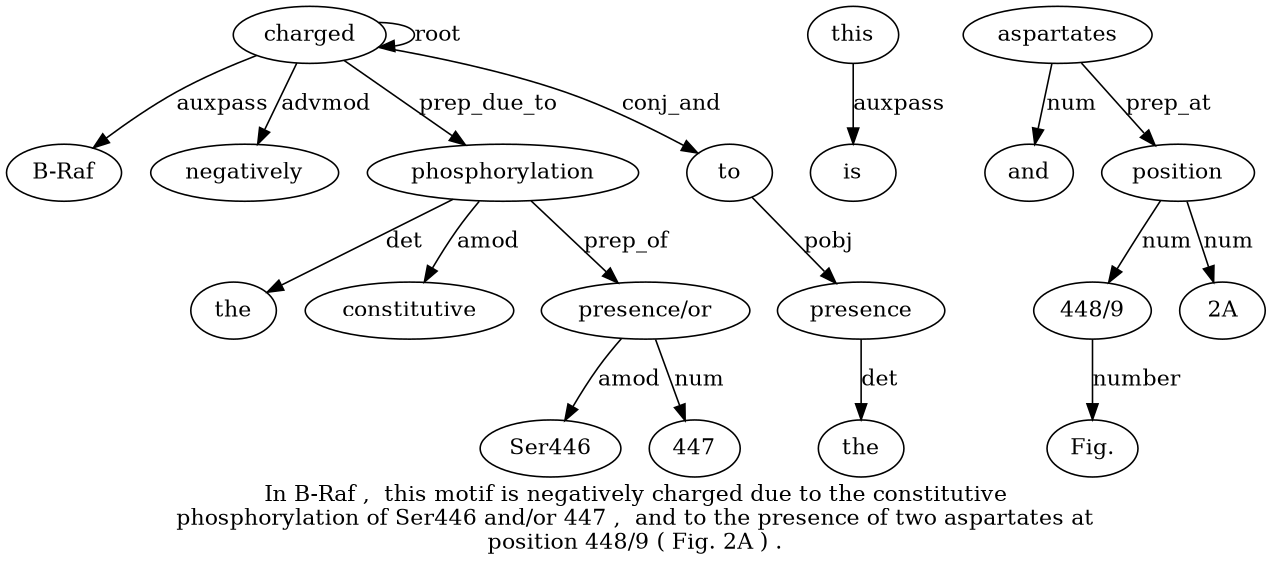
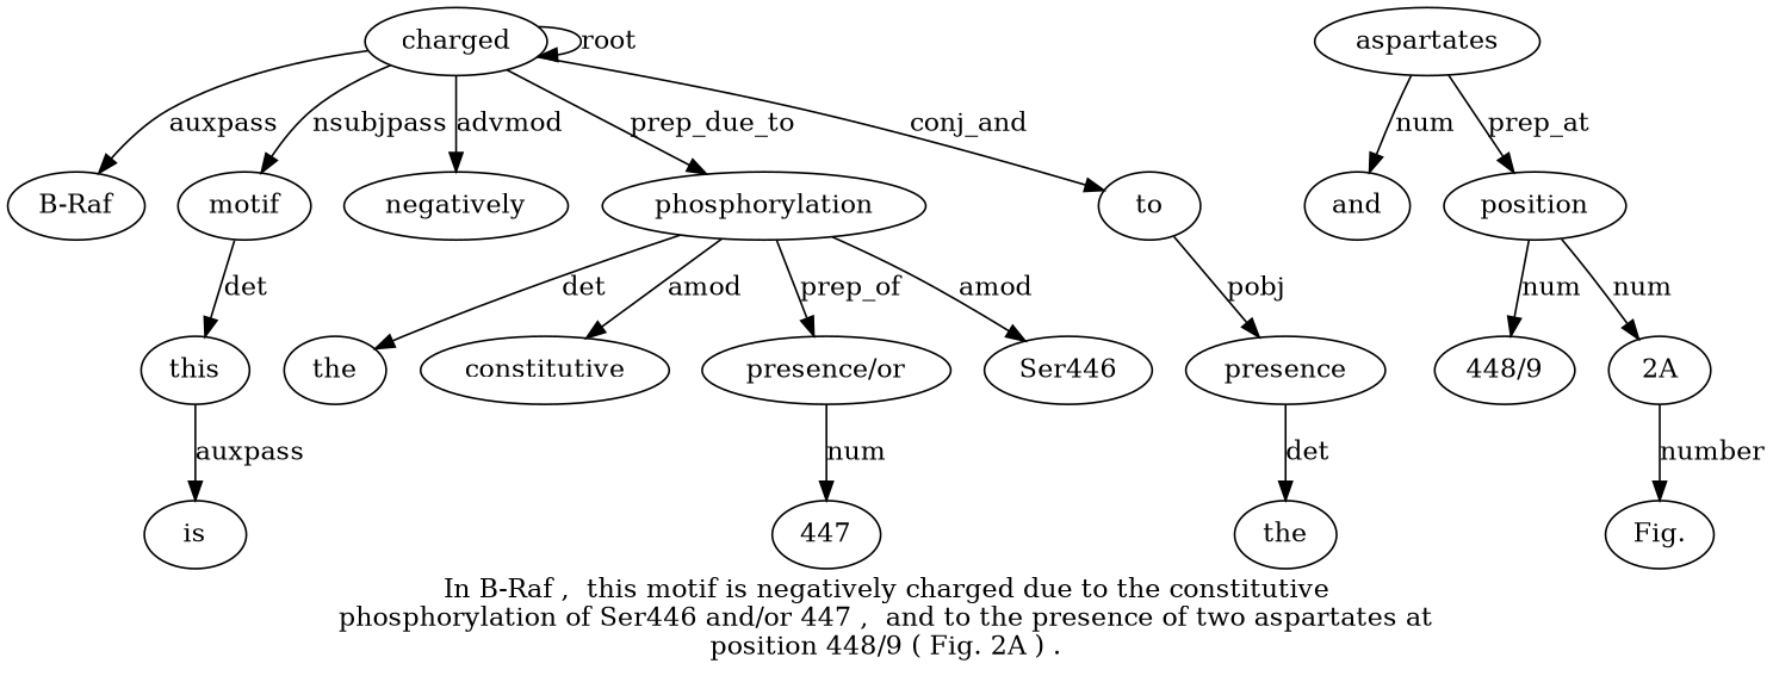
  digraph {
    label="In B-Raf ,  this motif is negatively charged due to the constitutive\nphosphorylation of Ser446 and/or 447 ,  and to the presence of two aspartates at\nposition 448/9 ( Fig. 2A ) ."
    node [fillcolor=white style=filled]
    n1 [label=charged]
    n2 [label="B-Raf"]
+   n3 [label=motif]
    n4 [label=negatively]
    n5 [label=phosphorylation]
    n6 [label=to]
    n7 [label=this]
    n8 [label=is]
    n9 [label=the]
    n10 [label=constitutive]
    n11 [label="presence/or"]
    n12 [label=presence]
    n13 [label=Ser446]
    n14 [label=447]
    n15 [label=the]
    n16 [label=aspartates]
    n17 [label=and]
    n18 [label=position]
    n19 [label="448/9"]
    n20 [label="2A"]
    n21 [label="Fig."]
    n1 -> n1 [label=root]
    n1 -> n2 [label=auxpass]
+   n1 -> n3 [label=nsubjpass]
    n1 -> n4 [label=advmod]
    n1 -> n5 [label=prep_due_to]
    n1 -> n6 [label=conj_and]
+   n3 -> n7 [label=det]
    n5 -> n9 [label=det]
    n5 -> n10 [label=amod]
    n5 -> n11 [label=prep_of]
    n6 -> n12 [label=pobj]
    n7 -> n8 [label=auxpass]
-   n11 -> n13 [label=amod]
+   n5 -> n13 [label=amod]
    n11 -> n14 [label=num]
    n12 -> n15 [label=det]
    n16 -> n17 [label=num]
    n16 -> n18 [label=prep_at]
    n18 -> n19 [label=num]
    n18 -> n20 [label=num]
-   n19 -> n21 [label=number]
+   n20 -> n21 [label=number]
  }
